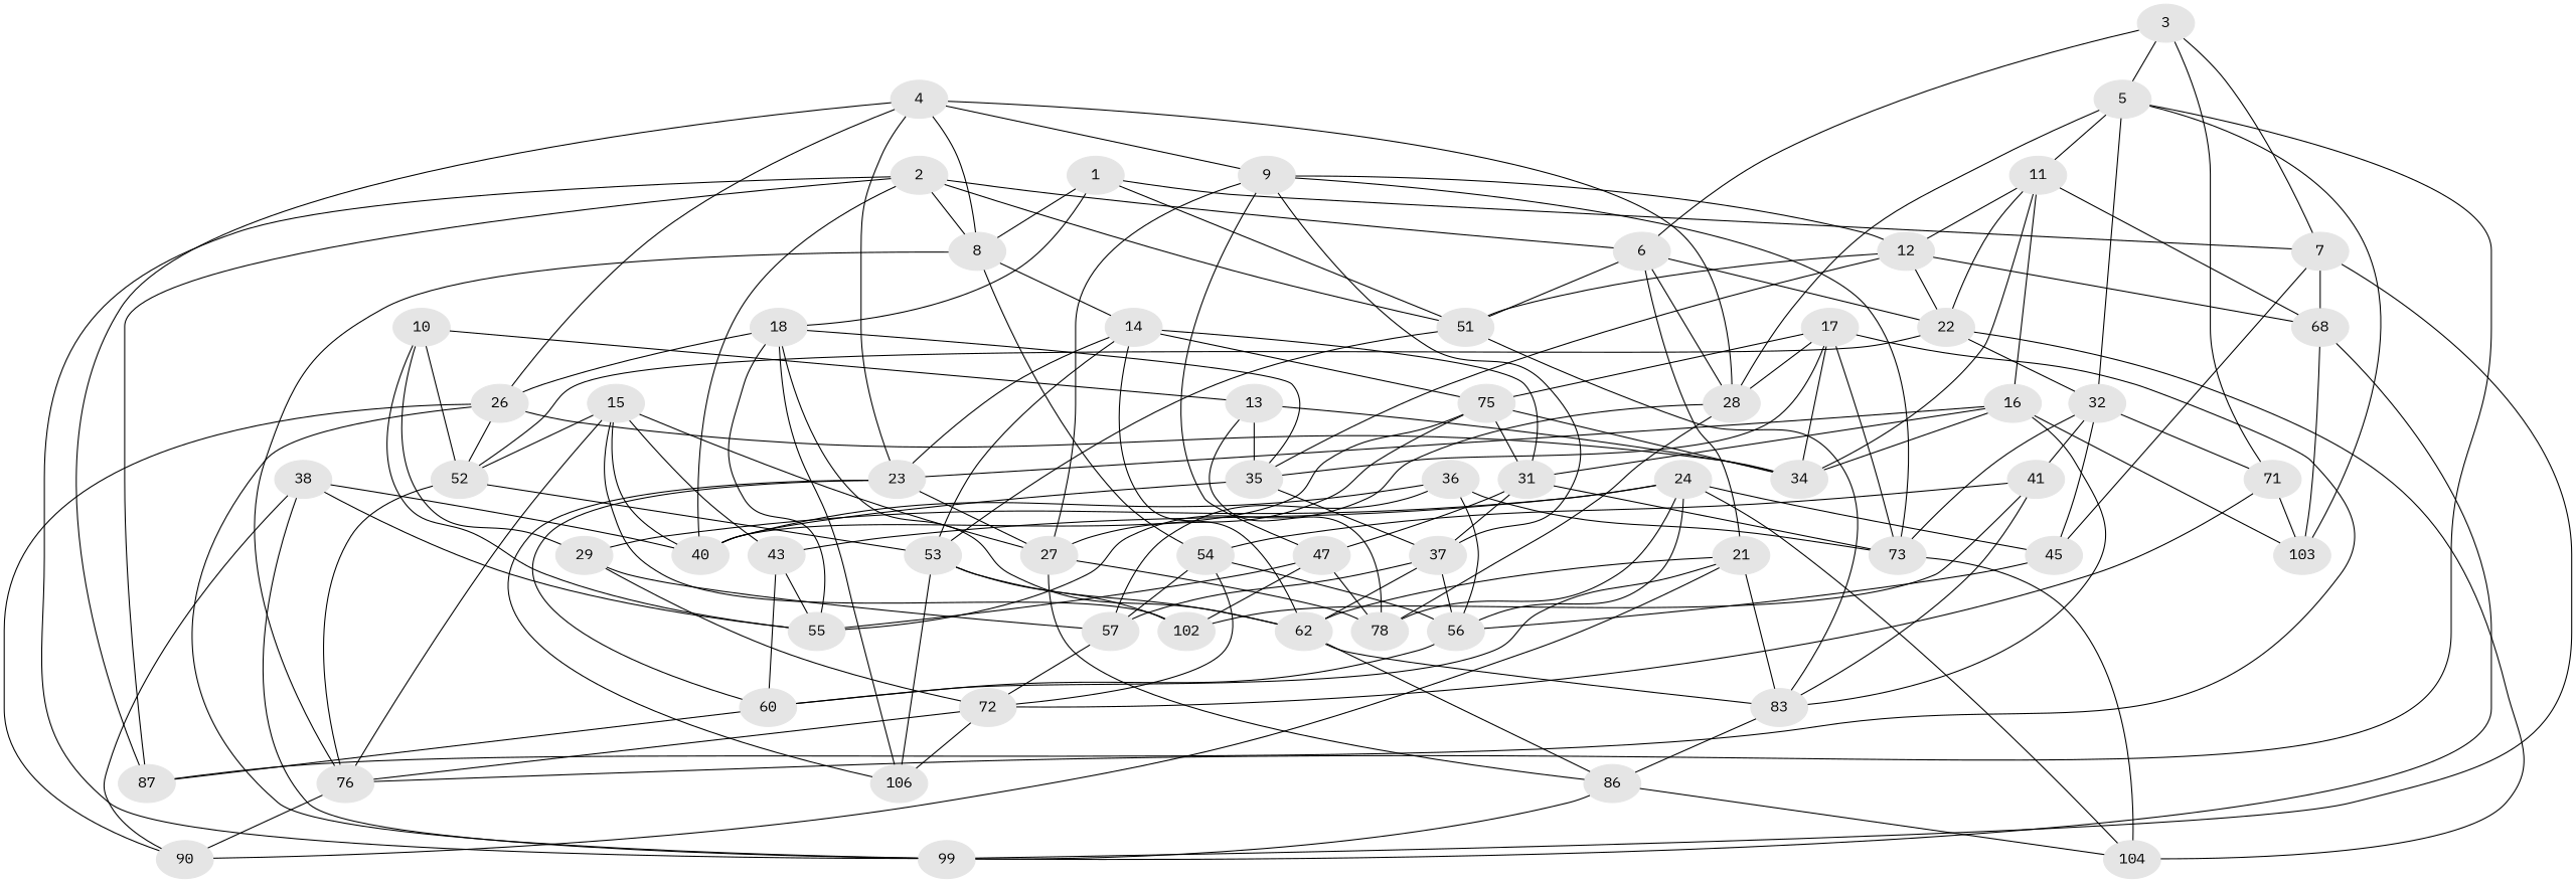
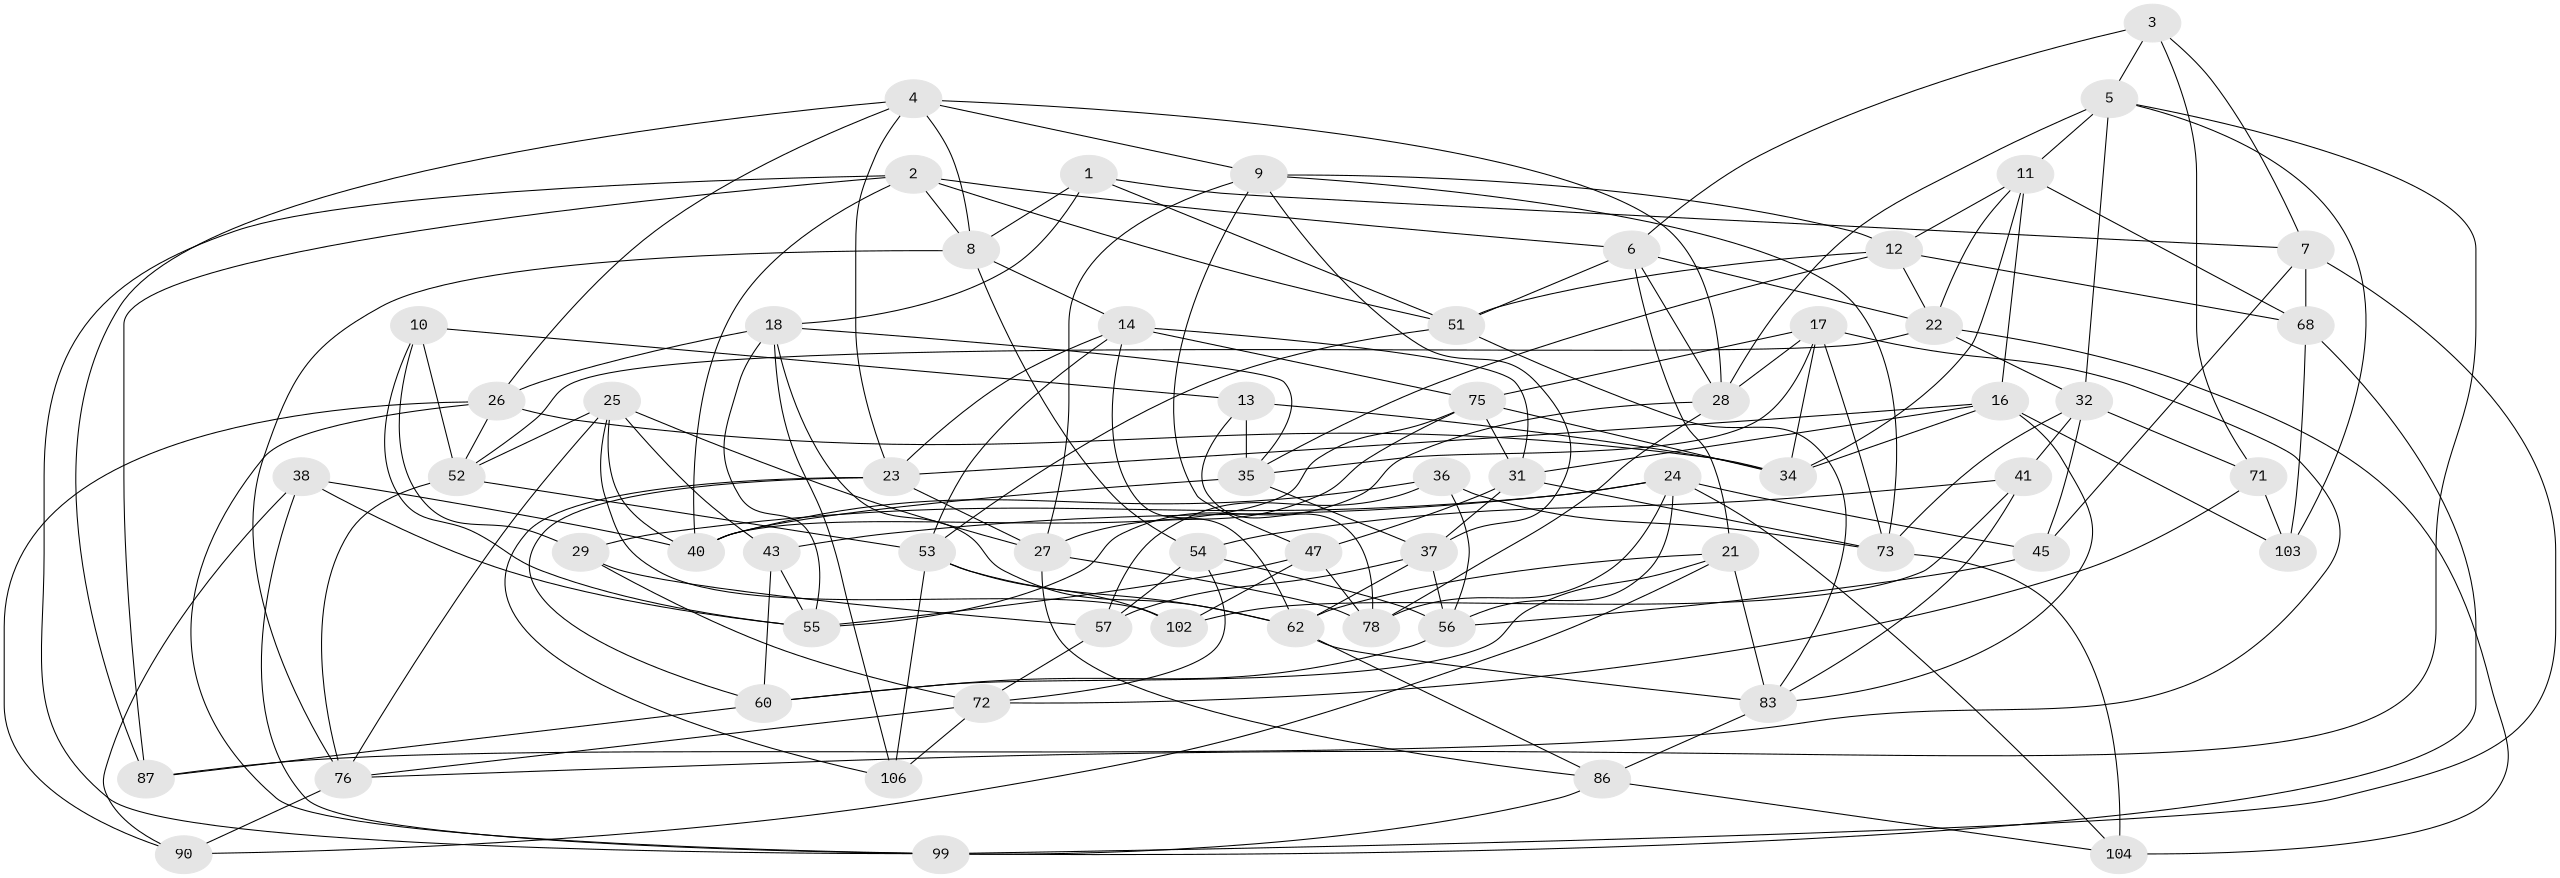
  graph {
    fontname="IBM Plex Mono"
    node [color=gray90 fontname="IBM Plex Mono" style=filled]
    edge [fontname="IBM Plex Mono"]
    7 [super="+84"]
    99 [super="+100"]
    45
    68 [super="+69"]
    1
    8 [super="+93"]
    18 [super="+67"]
    51 [super="+58"]
    76 [super="+79"]
    14 [super="+20"]
    54 [super="+98"]
    26 [super="+61"]
    55 [super="+105"]
    35 [super="+39"]
    62 [super="+89"]
    106
    53 [super="+70"]
    83 [super="+101"]
    2 [super="+48"]
    6 [super="+30"]
    40 [super="+50"]
    87
    28 [super="+49"]
    21 [super="+95"]
    22 [super="+96"]
    5 [super="+66"]
    11 [super="+97"]
    32 [super="+33"]
    103
    3
    71
    72 [super="+88"]
    4 [super="+42"]
    9 [super="+107"]
    23 [super="+64"]
    12 [super="+19"]
    27 [super="+108"]
    37 [super="+77"]
    47 [super="+92"]
    73 [super="+109"]
    60 [super="+81"]
    52 [super="+74"]
    34 [super="+46"]
    90
    78 [super="+80"]
    16 [super="+59"]
    41
    104
    56 [super="+75"]
    n50 [label=75 super="+44"]
    31 [super="+65"]
    57 [super="+63"]
    86 [super="+94"]
    102
    10
    13
    29
-   15 [super="+91"]
+   15 [super="+91" label=25]
    43
    17 [super="+82"]
    24 [super="+85"]
    36
    38
    7 -- 99
    7 -- 45
    7 -- 68 [weight=2]
    45 -- 56
    68 -- 99
    68 -- 103
    1 -- 7
    1 -- 8
    1 -- 18
    1 -- 51
    8 -- 76
    8 -- 14
    8 -- 54
    18 -- 26
    18 -- 55
    18 -- 35
    18 -- 62
    18 -- 106
    51 -- 53
    51 -- 83
    76 -- 90
    14 -- 62
    14 -- 53
    14 -- 23
    14 -- n50
    14 -- 31
    54 -- 72
    54 -- 56
    54 -- 57 [weight=2]
    26 -- 99
    26 -- 52
    26 -- 34
    26 -- 90
    35 -- 40
    35 -- 37
    62 -- 83
    62 -- 86
    53 -- 62
    53 -- 106
    53 -- 102
    83 -- 86
    2 -- 99
    2 -- 8
    2 -- 51
    2 -- 6
    2 -- 40
    2 -- 87
    6 -- 51
    6 -- 28
    6 -- 21
    6 -- 22
    28 -- 55
    28 -- 78
    21 -- 62
    21 -- 83
    21 -- 60 [weight=2]
    21 -- 90
    22 -- 32
    22 -- 52
    22 -- 104
    5 -- 76
    5 -- 28
    5 -- 11
    5 -- 32
    5 -- 103
    11 -- 68
    11 -- 22
    11 -- 12
    11 -- 34
    11 -- 16
    32 -- 45
    32 -- 71
    32 -- 73
    32 -- 41
    3 -- 7
    3 -- 6
    3 -- 5
    3 -- 71
    71 -- 103
    71 -- 72
    72 -- 76
    72 -- 106
    4 -- 8
    4 -- 26
    4 -- 87
    4 -- 28
    4 -- 9
    4 -- 23
    9 -- 12
    9 -- 27
    9 -- 37
    9 -- 47
    9 -- 73
    23 -- 106
    23 -- 27
    23 -- 60
    12 -- 68
    12 -- 51
    12 -- 35
    12 -- 22
    27 -- 78
    27 -- 86
    37 -- 62
    37 -- 56
    37 -- 57
    47 -- 55
    47 -- 78 [weight=2]
    47 -- 102
    73 -- 104
    60 -- 87
    52 -- 76
    52 -- 53
    16 -- 83
    16 -- 103
    16 -- 23
    16 -- 34
    16 -- 31
    41 -- 54
    41 -- 83
    41 -- 102
    56 -- 60
    n50 -- 40
    n50 -- 27
    n50 -- 34
    n50 -- 31
    31 -- 37
    31 -- 47
    31 -- 73
    57 -- 72
    86 -- 99
    86 -- 104
    10 -- 55
    10 -- 52
    10 -- 13
    10 -- 29
    13 -- 35
    13 -- 34
    13 -- 78
    29 -- 72
    29 -- 57
    15 -- 76
    15 -- 40
    15 -- 27
    15 -- 52
    15 -- 102
    15 -- 43
    43 -- 55
    43 -- 60
    17 -- 35
    17 -- 87
    17 -- 28
    17 -- 73
    17 -- 34
    17 -- n50
    24 -- 45
    24 -- 78
    24 -- 104
    24 -- 56
    24 -- 29
    24 -- 43
    36 -- 40
    36 -- 73
    36 -- 56
    36 -- 57
    38 -- 99
    38 -- 55
    38 -- 40
    38 -- 90
  }
